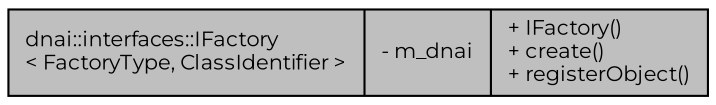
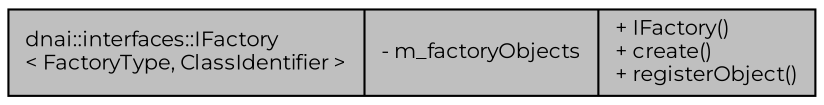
  digraph {
    rankdir=LR
    fontname=Montserrat
-   n1 [color=black fillcolor=grey75 fontcolor=black fontname=Montserrat fontsize=10 height=0.2 label="{dnai::interfaces::IFactory\l\< FactoryType, ClassIdentifier \>\n|- m_dnai\l|+ IFactory()\l+ create()\l+ registerObject()\l}" shape=record style=filled width=0.4]
+   n1 [color=black fillcolor=grey75 fontcolor=black fontname=Montserrat fontsize=10 height=0.2 label="{dnai::interfaces::IFactory\l\< FactoryType, ClassIdentifier \>\n|- m_factoryObjects\l|+ IFactory()\l+ create()\l+ registerObject()\l}" shape=record style=filled width=0.4]
  }
